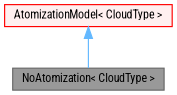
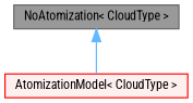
  digraph {
    fontname="Roboto Condensed"
    node [fontname="Roboto Condensed" fontsize=10 shape=box style=filled]
    n1 [color=gray40 fillcolor=grey60 fontcolor=black height=0.2 label="NoAtomization\< CloudType \>" width=0.4]
    n2 [color=red fillcolor="#FFF0F0" height=0.2 label="AtomizationModel\< CloudType \>" width=0.4]
-   n2 -> n1 [color=steelblue1 dir=back fontname="Roboto Condensed" fontsize=10 labelfontname=Helvetica labelfontsize=10 style=solid]
+   n1 -> n2 [color=steelblue1 dir=back fontname="Roboto Condensed" fontsize=10 labelfontname=Helvetica labelfontsize=10 style=solid]
  }
